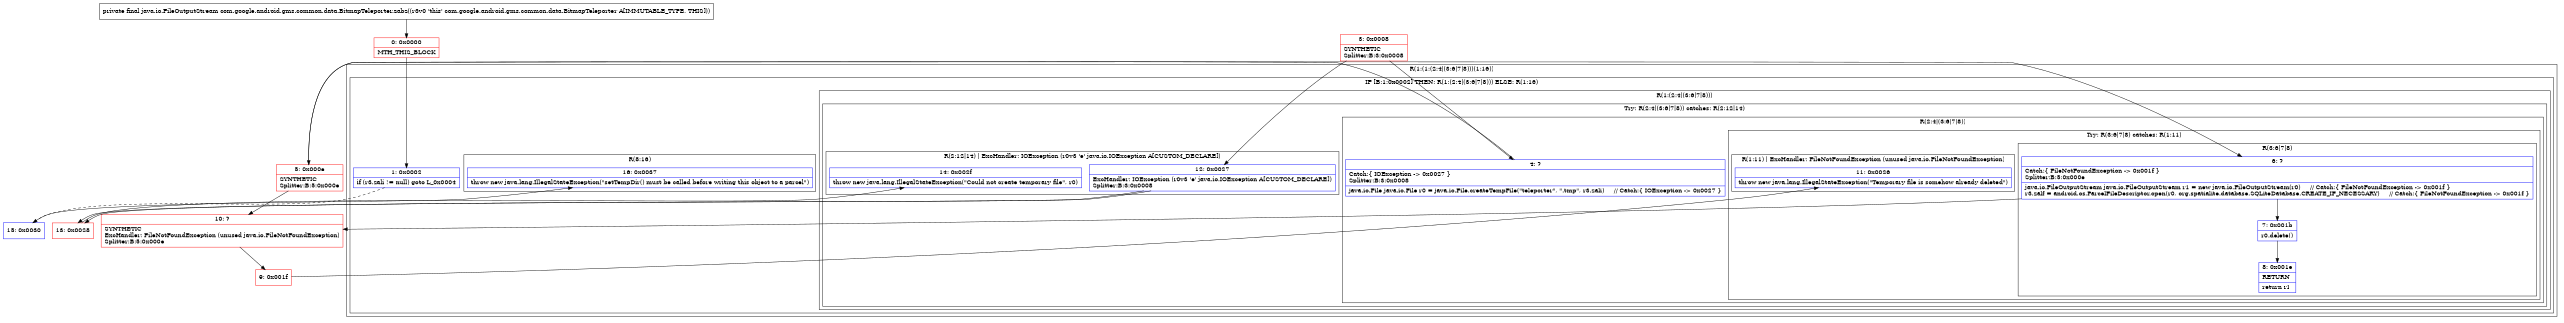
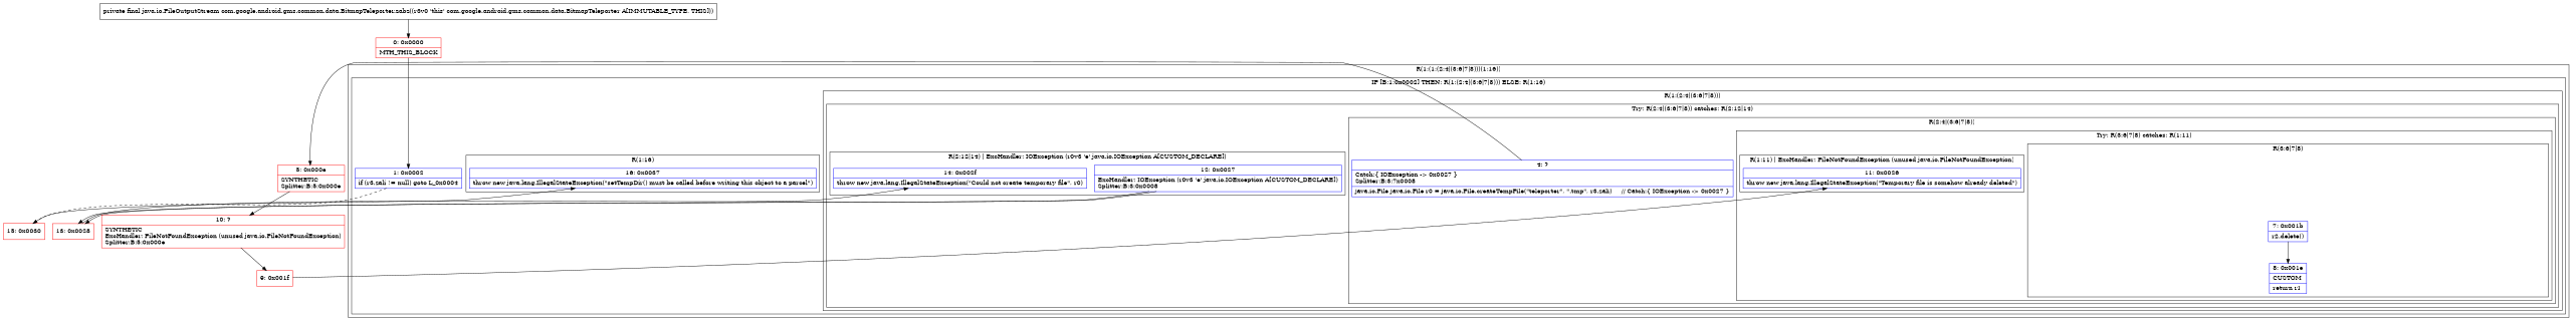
  digraph {
    node [color=blue shape=record]
-   n1 [label="{6\:\ ?|Catch:\{ FileNotFoundException \-\> 0x001f \}\lSplitter:B:5:0x000e\l|java.io.FileOutputStream java.io.FileOutputStream r1 = new java.io.FileOutputStream(r0)     \/\/ Catch:\{ FileNotFoundException \-\> 0x001f \}\lr3.zalf = android.os.ParcelFileDescriptor.open(r0, org.spatialite.database.SQLiteDatabase.CREATE_IF_NECESSARY)     \/\/ Catch:\{ FileNotFoundException \-\> 0x001f \}\l}"]
-   n2 [label="{7\:\ 0x001b|r0.delete()\l}"]
-   n3 [label="{8\:\ 0x001e|RETURN\l|return r1\l}"]
+   n2 [label="{7\:\ 0x001b|r2.delete()\l}"]
+   n3 [label="{8\:\ 0x001e|CUSTOM\l|return r1\l}"]
    n4 [label="{11\:\ 0x0026|throw new java.lang.IllegalStateException(\"Temporary file is somehow already deleted\")\l}"]
-   n5 [label="{4\:\ ?|Catch:\{ IOException \-\> 0x0027 \}\lSplitter:B:3:0x0008\l|java.io.File java.io.File r0 = java.io.File.createTempFile(\"teleporter\", \".tmp\", r3.zali)     \/\/ Catch:\{ IOException \-\> 0x0027 \}\l}"]
+   n5 [label="{4\:\ ?|Catch:\{ IOException \-\> 0x0027 \}\lSplitter:B:3:7x0008\l|java.io.File java.io.File r0 = java.io.File.createTempFile(\"teleporter\", \".tmp\", r3.zali)     \/\/ Catch:\{ IOException \-\> 0x0027 \}\l}"]
    n6 [label="{12\:\ 0x0027|ExcHandler: IOException (r0v3 'e' java.io.IOException A[CUSTOM_DECLARE])\lSplitter:B:3:0x0008\l}"]
    n7 [label="{14\:\ 0x002f|throw new java.lang.IllegalStateException(\"Could not create temporary file\", r0)\l}"]
    n8 [label="{16\:\ 0x0037|throw new java.lang.IllegalStateException(\"setTempDir() must be called before writing this object to a parcel\")\l}"]
    n9 [label="{1\:\ 0x0002|if (r3.zali != null) goto L_0x0004\l}"]
    n10 [color=red label="{10\:\ ?|SYNTHETIC\lExcHandler: FileNotFoundException (unused java.io.FileNotFoundException)\lSplitter:B:5:0x000e\l}"]
    n11 [color=red label="{5\:\ 0x000e|SYNTHETIC\lSplitter:B:5:0x000e\l}"]
    n12 [color=red label="{13\:\ 0x0028}"]
-   n13 [label="{15\:\ 0x0030}"]
+   n13 [color=red label="{15\:\ 0x0030}"]
    n14 [color=red label="{9\:\ 0x001f}"]
    n15 [color=red label="{0\:\ 0x0000|MTH_THIS_BLOCK\l}"]
-   n16 [color=red label="{3\:\ 0x0008|SYNTHETIC\lSplitter:B:3:0x0008\l}"]
    n17 [label="{private final java.io.FileOutputStream com.google.android.gms.common.data.BitmapTeleporter.zabz((r3v0 'this' com.google.android.gms.common.data.BitmapTeleporter A[IMMUTABLE_TYPE, THIS])) }" color=""]
    subgraph cluster_1 {
      label="R(1:(1:(2:4|(3:6|7|8)))(1:16))"
      subgraph cluster_2 {
        label="IF [B:1:0x0002] THEN: R(1:(2:4|(3:6|7|8))) ELSE: R(1:16)"
        n9
        subgraph cluster_3 {
          label="R(1:(2:4|(3:6|7|8)))"
          subgraph cluster_4 {
            label="Try: R(2:4|(3:6|7|8)) catches: R(2:12|14)"
            subgraph cluster_5 {
              label="R(2:4|(3:6|7|8))"
              n5
              subgraph cluster_6 {
                label="Try: R(3:6|7|8) catches: R(1:11)"
                subgraph cluster_7 {
                  label="R(3:6|7|8)"
-                 n1
                  n2
                  n3
                }
                subgraph cluster_8 {
                  label="R(1:11) | ExcHandler: FileNotFoundException (unused java.io.FileNotFoundException)\l"
                  n4
                }
              }
            }
            subgraph cluster_9 {
              label="R(2:12|14) | ExcHandler: IOException (r0v3 'e' java.io.IOException A[CUSTOM_DECLARE])\l"
              n6
              n7
            }
          }
        }
        subgraph cluster_10 {
-         label="R(8:16)"
+         label="R(1:16)"
          n8
        }
      }
    }
    subgraph cluster_11 {
      label="R(2:12|14) | ExcHandler: IOException (r0v3 'e' java.io.IOException A[CUSTOM_DECLARE])\l"
    }
    subgraph cluster_12 {
      label="R(1:11) | ExcHandler: FileNotFoundException (unused java.io.FileNotFoundException)\l"
    }
-   n1 -> n2
-   n1 -> n10
    n2 -> n3
    n5 -> n11
    n6 -> n12
    n6 -> n12
    n9 -> n13 [style=dashed]
    n10 -> n14
-   n11 -> n1
    n11 -> n10
    n12 -> n7
    n13 -> n8
    n14 -> n4
    n15 -> n9
-   n16 -> n5
-   n16 -> n6
    n17 -> n15
  }
